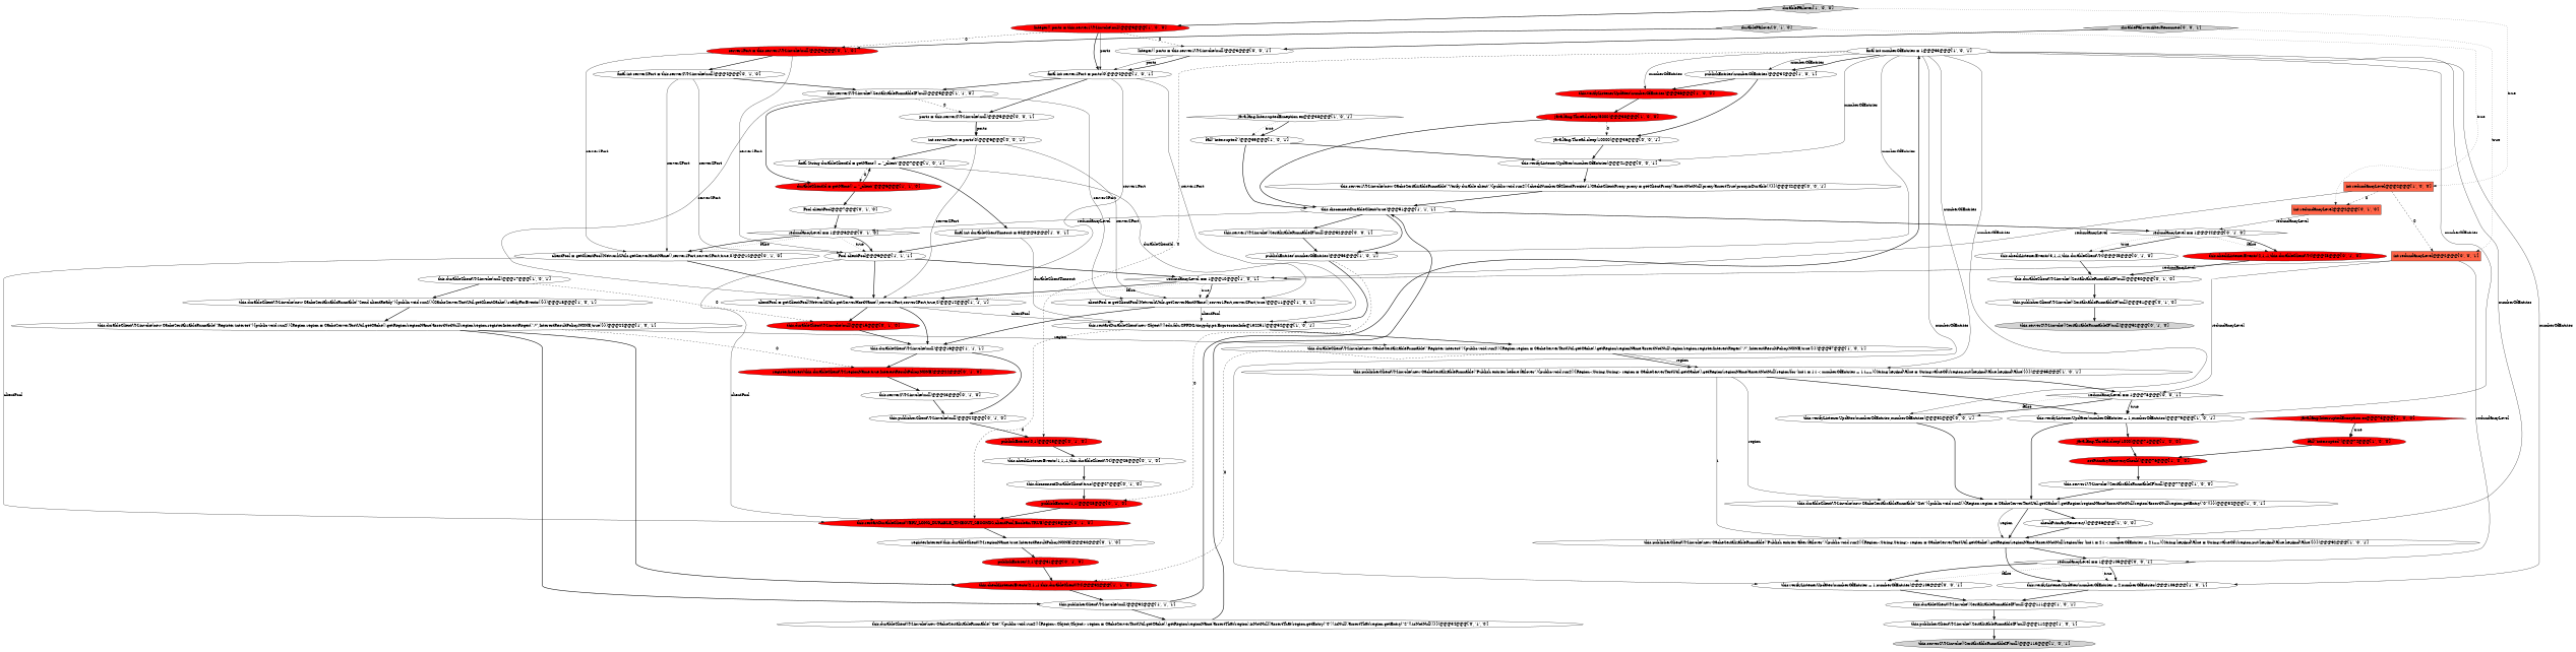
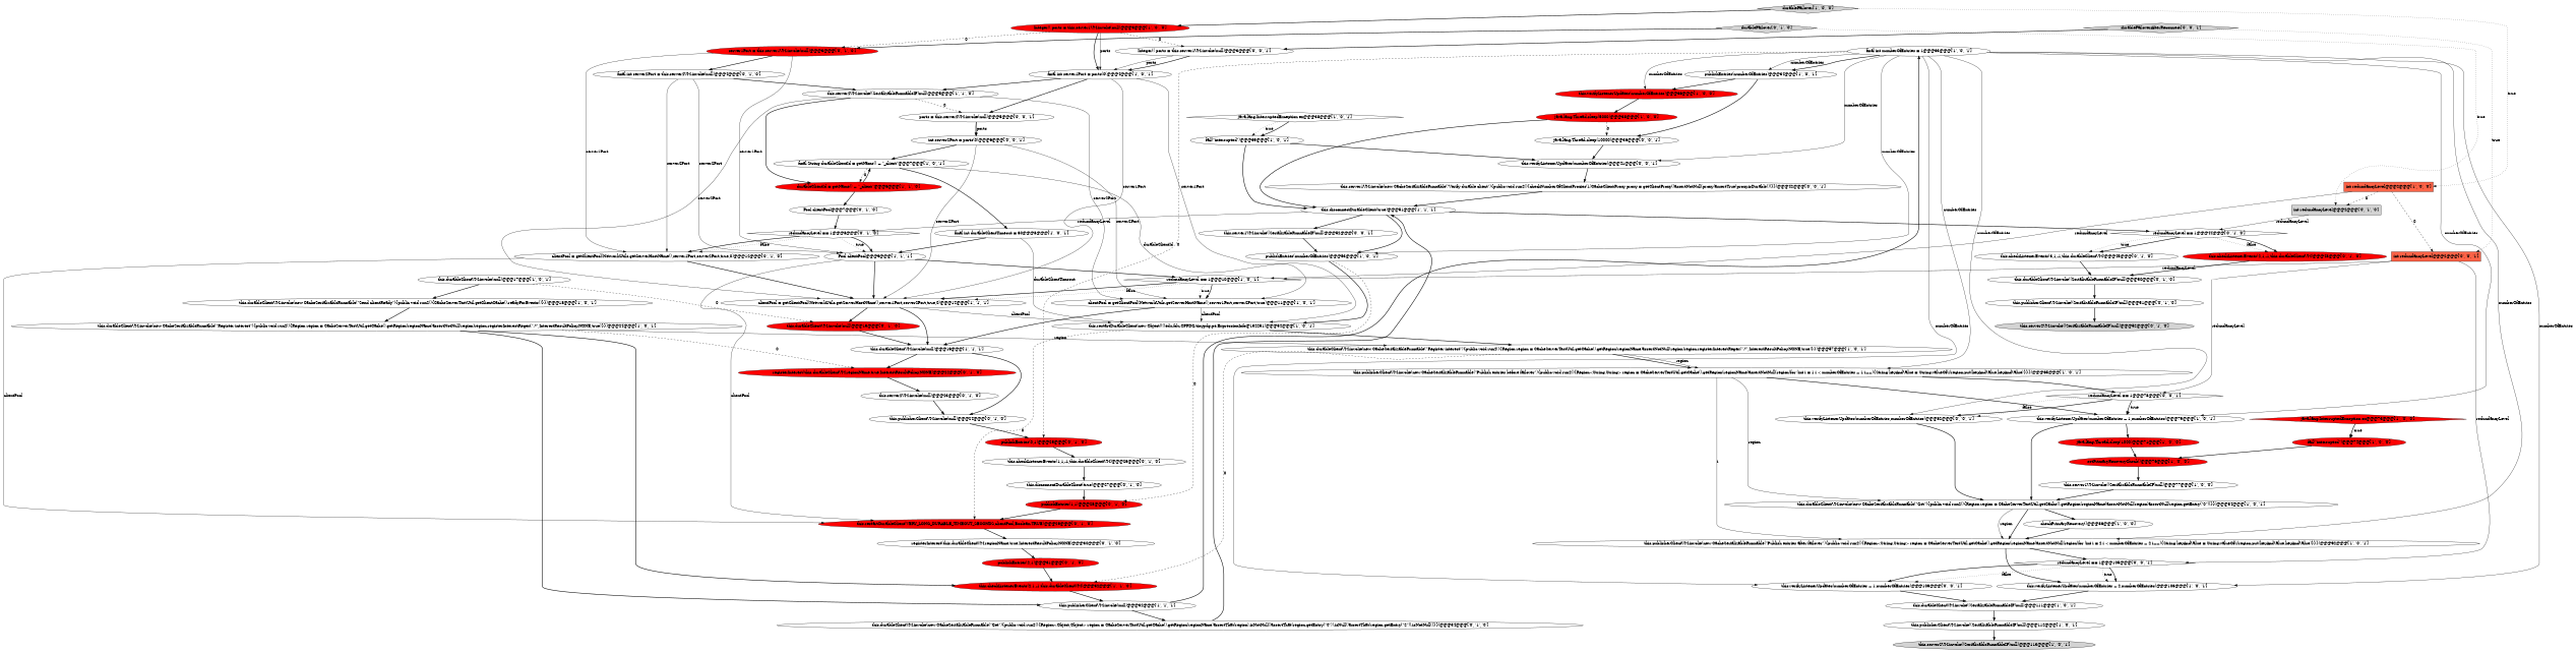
  digraph {
    node [fillcolor=white shape=ellipse style=filled]
    edge [style=bold]
    n1 [fillcolor=lightgray label="this.server2VM.invoke((SerializableRunnableIF)null)@@@113@@@['1', '0', '1']"]
    n2 [label="fail(\"interrupted\")@@@39@@@['1', '0', '1']"]
    n3 [label="this.disconnectDurableClient(true)@@@51@@@['1', '1', '1']"]
    n4 [label="this.verifyListenerUpdates(numberOfEntries)@@@41@@@['0', '0', '1']"]
    n5 [label="redundancyLevel == 1@@@8@@@['0', '1', '0']" shape=diamond]
    n6 [label="publishEntries(numberOfEntries)@@@53@@@['1', '0', '1']"]
    n7 [label="redundancyLevel == 1@@@44@@@['0', '1', '0']" shape=diamond]
    n8 [label="this.server1VM.invoke((SerializableRunnableIF)null)@@@52@@@['0', '0', '1']"]
    n9 [label="this.server1VM.invoke(new CacheSerializableRunnable(\"Verify durable client\"){public void run2(){checkNumberOfClientProxies(1)CacheClientProxy proxy = getClientProxy()assertNotNull(proxy)assertTrue(proxy.isDurable())}})@@@42@@@['0', '0', '1']"]
    n10 [label="this.durableClientVM.invoke(new CacheSerializableRunnable(\"Register interest\"){public void run2(){Region region = CacheServerTestUtil.getCache().getRegion(regionName)assertNotNull(region)region.registerInterestRegex(\".*\",InterestResultPolicy.NONE,true)}})@@@24@@@['1', '0', '1']"]
    n11 [label="this.publisherClientVM.invoke(null)@@@32@@@['1', '1', '1']"]
    n12 [fillcolor=red label="this.checkListenerEvents(2,1,-1,this.durableClientVM)@@@32@@@['1', '1', '0']"]
    n13 [label="this.durableClientVM.invoke(new CacheSerializableRunnable(\"Register interest\"){public void run2(){Region region = CacheServerTestUtil.getCache().getRegion(regionName)assertNotNull(region)region.registerInterestRegex(\".*\",InterestResultPolicy.NONE,true)}})@@@57@@@['1', '0', '1']"]
    n14 [fillcolor=red label="registerInterest(this.durableClientVM,regionName,true,InterestResultPolicy.NONE)@@@22@@@['0', '1', '0']"]
    n15 [label="final int numberOfEntries = 1@@@33@@@['1', '0', '1']"]
    n16 [label="this.durableClientVM.invoke(new CacheSerializableRunnable(\"Get\"){public void run2(){Region<Object,Object> region = CacheServerTestUtil.getCache().getRegion(regionName)assertThat(region).isNotNull()assertThat(region.getEntry(\"0\")).isNull()assertThat(region.getEntry(\"2\")).isNotNull()}})@@@34@@@['0', '1', '0']"]
    n17 [label="this.publisherClientVM.invoke(new CacheSerializableRunnable(\"Publish entries before failover\"){public void run2(){Region<String,String> region = CacheServerTestUtil.getCache().getRegion(regionName)assertNotNull(region)for (int i = 1 i < numberOfEntries + 1 i++){String keyAndValue = String.valueOf(i)region.put(keyAndValue,keyAndValue)}}})@@@65@@@['1', '0', '1']"]
    n18 [label="this.server2VM.invoke(null)@@@23@@@['0', '1', '0']"]
    n19 [fillcolor=lightgray label="this.server2VM.invoke((SerializableRunnableIF)null)@@@52@@@['0', '1', '0']"]
    n20 [fillcolor=red label="publishEntries(0,1)@@@25@@@['0', '1', '0']"]
    n21 [label="this.checkListenerEvents(1,1,-1,this.durableClientVM)@@@26@@@['0', '1', '0']"]
    n22 [label="this.disconnectDurableClient(true)@@@27@@@['0', '1', '0']"]
    n23 [label="Pool clientPool@@@9@@@['1', '1', '1']"]
    n24 [fillcolor=red label="this.restartDurableClient(VERY_LONG_DURABLE_TIMEOUT_SECONDS,clientPool,Boolean.TRUE)@@@29@@@['0', '1', '0']"]
    n25 [label="clientPool = getClientPool(NetworkUtils.getServerHostName(),server1Port,server2Port,true,0)@@@14@@@['1', '1', '1']"]
    n26 [label="redundancyLevel == 1@@@10@@@['1', '0', '1']" shape=diamond]
    n27 [label="registerInterest(this.durableClientVM,regionName,true,InterestResultPolicy.NONE)@@@30@@@['0', '1', '0']"]
    n28 [fillcolor=red label="this.durableClientVM.invoke(null)@@@15@@@['0', '1', '0']"]
    n29 [label="this.durableClientVM.invoke(null)@@@16@@@['1', '1', '1']"]
    n30 [label="this.restartDurableClient(new Object((((edu.fdu.CPPDG.tinypdg.pe.ExpressionInfo@132251)@@@54@@@['1', '0', '1']"]
    n31 [label="clientPool = getClientPool(NetworkUtils.getServerHostName(),server1Port,server2Port,true)@@@11@@@['1', '0', '1']"]
    n32 [label="this.checkListenerEvents(3,1,-1,this.durableClientVM)@@@45@@@['0', '1', '0']"]
    n33 [label="this.durableClientVM.invoke((SerializableRunnableIF)null)@@@50@@@['0', '1', '0']"]
    n34 [label="this.publisherClientVM.invoke((SerializableRunnableIF)null)@@@51@@@['0', '1', '0']"]
    n35 [label="clientPool = getClientPool(NetworkUtils.getServerHostName(),server1Port,server2Port,true,0)@@@12@@@['0', '1', '0']"]
    n36 [label="this.publisherClientVM.invoke(null)@@@24@@@['0', '1', '0']"]
    n37 [label="ports = this.server2VM.invoke(null)@@@5@@@['0', '0', '1']"]
    n38 [label="int server2Port = ports(0(@@@6@@@['0', '0', '1']"]
    n39 [label="final String durableClientId = getName() + \"_client\"@@@7@@@['1', '0', '1']"]
    n40 [label="final int server1Port = ports(0(@@@4@@@['1', '0', '1']"]
    n41 [label="this.server2VM.invoke((SerializableRunnableIF)null)@@@5@@@['1', '1', '0']"]
    n42 [fillcolor=red label="durableClientId = getName() + \"_client\"@@@6@@@['1', '1', '0']"]
    n43 [label="final int durableClientTimeout = 60@@@8@@@['1', '0', '1']"]
    n44 [fillcolor=red label="publishEntries(1,1)@@@28@@@['0', '1', '0']"]
    n45 [fillcolor=red label="publishEntries(2,1)@@@31@@@['0', '1', '0']"]
    n46 [label="Pool clientPool@@@7@@@['0', '1', '0']"]
    n47 [label="this.verifyListenerUpdates(numberOfEntries + 1,numberOfEntries)@@@109@@@['0', '0', '1']"]
    n48 [label="this.durableClientVM.invoke((SerializableRunnableIF)null)@@@111@@@['1', '0', '1']"]
    n49 [label="this.publisherClientVM.invoke((SerializableRunnableIF)null)@@@112@@@['1', '0', '1']"]
    n50 [label="final int server2Port = this.server2VM.invoke(null)@@@4@@@['0', '1', '0']"]
    n51 [fillcolor=red label="java.lang.Thread.sleep(5000)@@@38@@@['1', '0', '0']"]
    n52 [label="java.lang.Thread.sleep(10000)@@@36@@@['0', '0', '1']"]
    n53 [fillcolor=red label="this.checkListenerEvents(2,1,-1,this.durableClientVM)@@@48@@@['0', '1', '0']"]
    n54 [label="this.verifyListenerUpdates(numberOfEntries + 1,numberOfEntries)@@@79@@@['1', '0', '1']"]
    n55 [label="this.durableClientVM.invoke(new CacheSerializableRunnable(\"Get\"){public void run2(){Region region = CacheServerTestUtil.getCache().getRegion(regionName)assertNotNull(region)assertNull(region.getEntry(\"0\"))}})@@@84@@@['1', '0', '1']"]
    n56 [fillcolor=red label="java.lang.Thread.sleep(1000)@@@71@@@['1', '0', '0']"]
    n57 [label="this.publisherClientVM.invoke(new CacheSerializableRunnable(\"Publish entries after failover\"){public void run2(){Region<String,String> region = CacheServerTestUtil.getCache().getRegion(regionName)assertNotNull(region)for (int i = 2 i < numberOfEntries + 2 i++){String keyAndValue = String.valueOf(i)region.put(keyAndValue,keyAndValue)}}})@@@92@@@['1', '0', '1']"]
    n58 [label="checkPrimaryRecovery()@@@86@@@['1', '0', '0']"]
    n59 [fillcolor=red label="setPrimaryRecoveryCheck()@@@76@@@['1', '0', '0']"]
    n60 [label="Integer(( ports = this.server1VM.invoke(null)@@@3@@@['0', '0', '1']"]
    n61 [label="this.verifyListenerUpdates(numberOfEntries + 2,numberOfEntries)@@@106@@@['1', '0', '1']"]
    n62 [fillcolor=red label="this.verifyListenerUpdates(numberOfEntries)@@@36@@@['1', '0', '0']"]
    n63 [label="this.verifyListenerUpdates(numberOfEntries,numberOfEntries)@@@82@@@['0', '0', '1']"]
    n64 [label="publishEntries(numberOfEntries)@@@34@@@['1', '0', '1']"]
    n65 [fillcolor=lightgray label="durableFailover['1', '0', '0']" shape=diamond]
    n66 [fillcolor=tomato label="int redundancyLevel@@@2@@@['1', '0', '0']" shape=box]
    n67 [fillcolor=red label="Integer(( ports = this.server1VM.invoke(null)@@@3@@@['1', '0', '0']"]
-   n68 [fillcolor=tomato label="int redundancyLevel@@@2@@@['0', '1', '0']" shape=box]
+   n68 [fillcolor=lightgray label="int redundancyLevel@@@2@@@['0', '1', '0']" shape=box]
    n69 [fillcolor=tomato label="int redundancyLevel@@@2@@@['0', '0', '1']" shape=box]
    n70 [fillcolor=red label="server1Port = this.server1VM.invoke(null)@@@3@@@['0', '1', '0']"]
    n71 [label="this.durableClientVM.invoke(new CacheSerializableRunnable(\"Send clientReady\"){public void run2(){CacheServerTestUtil.getClientCache().readyForEvents()}})@@@18@@@['1', '0', '1']"]
    n72 [label="this.server1VM.invoke((SerializableRunnableIF)null)@@@77@@@['1', '0', '0']"]
    n73 [label="redundancyLevel == 1@@@105@@@['0', '0', '1']" shape=diamond]
    n74 [label="redundancyLevel == 1@@@78@@@['0', '0', '1']" shape=diamond]
    n75 [fillcolor=red label="java.lang.InterruptedException ex@@@73@@@['1', '0', '0']" shape=diamond]
    n76 [fillcolor=red label="fail(\"interrupted\")@@@74@@@['1', '0', '0']"]
    n77 [label="java.lang.InterruptedException ex@@@38@@@['1', '0', '1']" shape=diamond]
    n78 [label="this.durableClientVM.invoke(null)@@@17@@@['1', '0', '1']"]
    n79 [fillcolor=lightgray label="durableFailover['0', '1', '0']" shape=diamond]
    n80 [fillcolor=lightgray label="durableFailoverAfterReconnect['0', '0', '1']" shape=diamond]
    n2 -> n3
    n2 -> n4
    n3 -> n5 [label=redundancyLevel style=solid]
    n3 -> n6
    n3 -> n7
    n3 -> n8
    n4 -> n9
    n5 -> n23 [label=true style=dotted]
    n5 -> n23
    n5 -> n35 [label=false style=dotted]
    n5 -> n35
    n6 -> n30
    n6 -> n44 [label=0 style=dashed]
    n7 -> n32
    n7 -> n32 [label=true style=dotted]
    n7 -> n53 [label=false style=dotted]
    n7 -> n53
    n8 -> n6
    n9 -> n3
    n10 -> n11
    n10 -> n12
    n10 -> n13 [label=region style=solid]
    n10 -> n14 [label=0 style=dashed]
    n11 -> n15
    n11 -> n16
    n12 -> n11
    n13 -> n12 [label=0 style=dashed]
    n13 -> n17
    n13 -> n17 [label=region style=solid]
    n14 -> n18
    n15 -> n4 [label=numberOfEntries style=solid]
    n15 -> n6 [label=numberOfEntries style=solid]
    n15 -> n17 [label=numberOfEntries style=solid]
    n15 -> n20 [label=0 style=dashed]
    n15 -> n47 [label=numberOfEntries style=solid]
    n15 -> n54 [label=numberOfEntries style=solid]
    n15 -> n57 [label=numberOfEntries style=solid]
    n15 -> n61 [label=numberOfEntries style=solid]
    n15 -> n62 [label=numberOfEntries style=solid]
    n15 -> n63 [label=numberOfEntries style=solid]
    n15 -> n64 [label=numberOfEntries style=solid]
    n15 -> n64
    n16 -> n3
    n17 -> n54
    n17 -> n55 [label=region style=solid]
    n17 -> n57 [label=i style=solid]
    n17 -> n74
    n18 -> n36
    n20 -> n21
    n21 -> n22
    n22 -> n44
    n23 -> n24 [label=clientPool style=solid]
    n23 -> n25
    n23 -> n26
    n24 -> n27
    n25 -> n28
    n25 -> n29
    n25 -> n30 [label=clientPool style=solid]
    n26 -> n25 [label=false style=dotted]
    n26 -> n25
    n26 -> n31 [label=true style=dotted]
    n26 -> n31
    n27 -> n45
    n28 -> n29
    n29 -> n14
    n29 -> n36
    n30 -> n13
    n30 -> n24 [label=0 style=dashed]
    n31 -> n29
    n31 -> n30 [label=clientPool style=solid]
    n32 -> n33
    n33 -> n34
    n34 -> n19
    n35 -> n24 [label=clientPool style=solid]
    n35 -> n25
    n36 -> n20
    n37 -> n38 [label=ports style=solid]
    n37 -> n38
    n38 -> n25 [label=server2Port style=solid]
    n38 -> n31 [label=server2Port style=solid]
    n38 -> n39
    n39 -> n30 [label=durableClientId style=solid]
    n39 -> n42 [label=0 style=dashed]
    n39 -> n43
    n40 -> n25 [label=server1Port style=solid]
    n40 -> n31 [label=server1Port style=solid]
    n40 -> n37
    n40 -> n41
    n41 -> n25 [label=server2Port style=solid]
    n41 -> n31 [label=server2Port style=solid]
    n41 -> n37 [label=0 style=dashed]
    n41 -> n42
    n42 -> n39
    n42 -> n46
    n43 -> n23
    n43 -> n30 [label=durableClientTimeout style=solid]
    n44 -> n24
    n45 -> n12
    n46 -> n5
    n47 -> n48
    n48 -> n49
    n49 -> n1
    n50 -> n23 [label=server2Port style=solid]
    n50 -> n35 [label=server2Port style=solid]
    n50 -> n41
    n51 -> n3
    n51 -> n52 [label=0 style=dashed]
    n52 -> n4
    n53 -> n33
    n54 -> n55
    n54 -> n56
    n55 -> n57 [label=region style=solid]
    n55 -> n57
    n55 -> n58
    n56 -> n59
    n57 -> n61
    n57 -> n73
    n58 -> n57
    n59 -> n72
    n60 -> n40 [label=ports style=solid]
    n60 -> n40
    n61 -> n48
    n62 -> n51
    n63 -> n55
    n64 -> n52
    n64 -> n62
    n65 -> n66 [label=true style=dotted]
    n65 -> n67
    n66 -> n26 [label=redundancyLevel style=solid]
    n66 -> n68 [label=0 style=dashed]
    n66 -> n69 [label=0 style=dashed]
    n67 -> n40
    n67 -> n40 [label=ports style=solid]
    n67 -> n60 [label=0 style=dashed]
    n67 -> n70 [label=0 style=dashed]
    n68 -> n7 [label=redundancyLevel style=solid]
    n69 -> n26 [label=redundancyLevel style=solid]
    n69 -> n73 [label=redundancyLevel style=solid]
    n69 -> n74 [label=redundancyLevel style=solid]
    n70 -> n23 [label=server1Port style=solid]
    n70 -> n35 [label=server1Port style=solid]
    n70 -> n50
    n71 -> n10
    n72 -> n55
    n73 -> n47
    n73 -> n47 [label=false style=dotted]
    n73 -> n61
    n73 -> n61 [label=true style=dotted]
    n74 -> n54 [label=true style=dotted]
    n74 -> n54
    n74 -> n63
    n74 -> n63 [label=false style=dotted]
    n75 -> n76 [label=true style=dotted]
    n75 -> n76
    n76 -> n59
    n77 -> n2 [label=true style=dotted]
    n77 -> n2
    n78 -> n28 [label=0 style=dashed]
    n78 -> n71
    n79 -> n68 [label=true style=dotted]
    n79 -> n70
    n80 -> n60
    n80 -> n69 [label=true style=dotted]
  }
